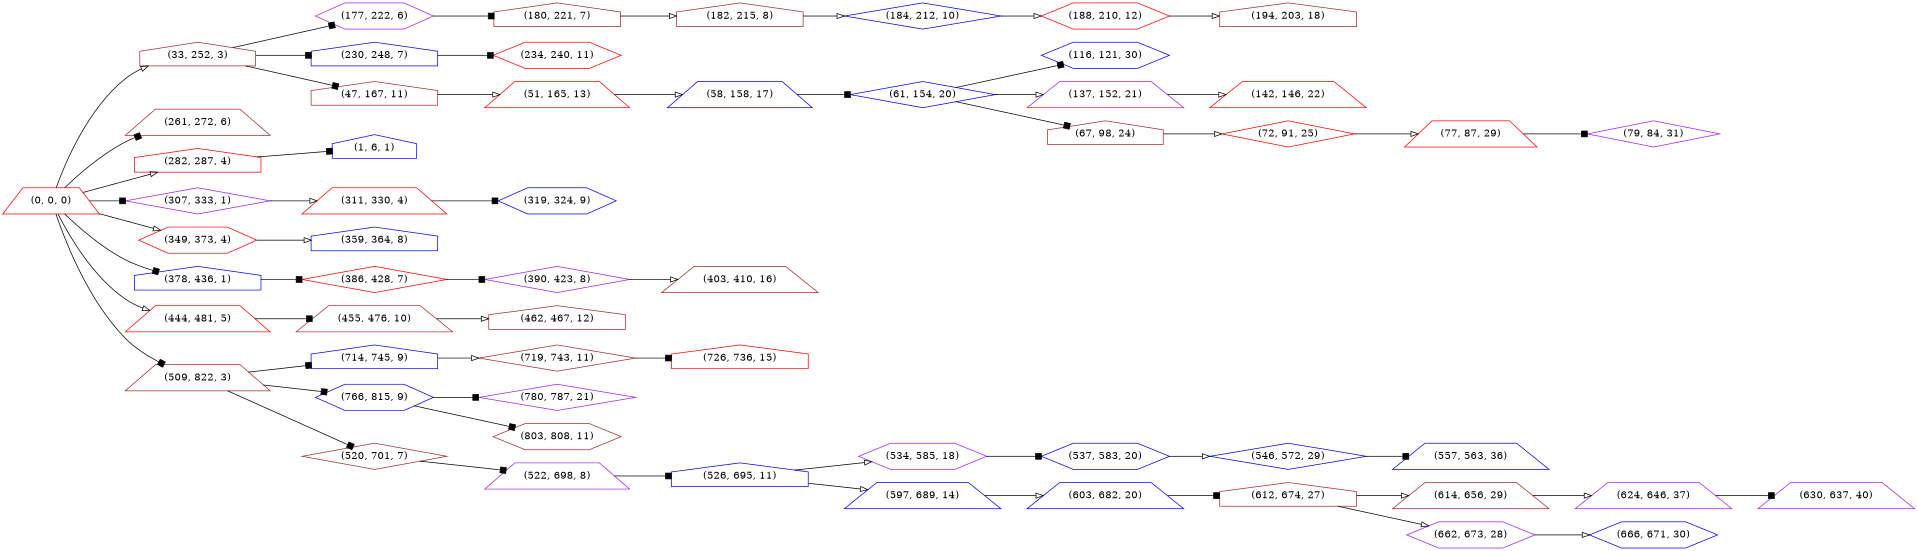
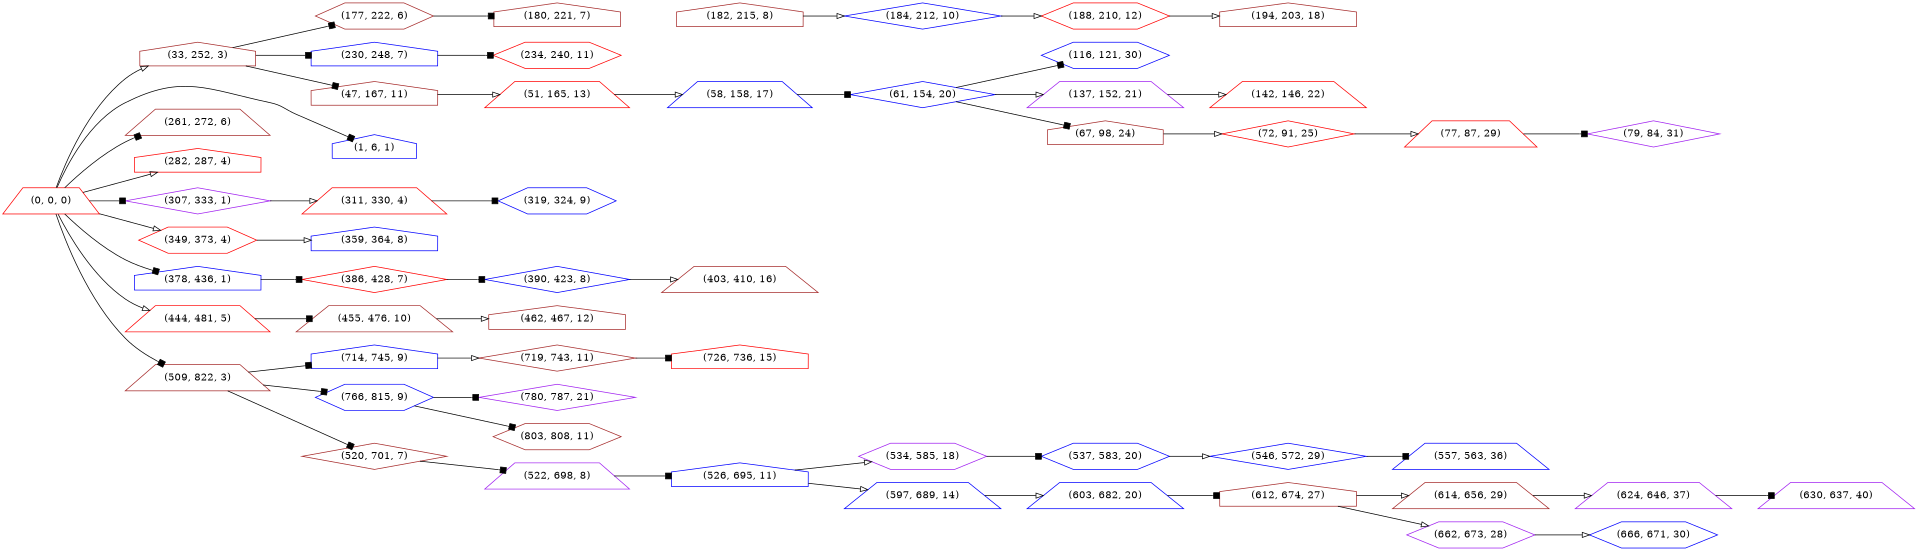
  digraph {
    fontname="DejaVu Serif"
    rankdir=LR
    node [color=blue fontname="DejaVu Serif" shape=trapezium]
    edge [arrowhead=box fontname="DejaVu Serif"]
    "(0, 0, 0)" [color=red]
    "(1, 6, 1)" [shape=house]
    "(33, 252, 3)" [color=brown shape=house]
    "(261, 272, 6)" [color=brown]
    "(282, 287, 4)" [color=red shape=house]
    "(307, 333, 1)" [color=purple shape=diamond]
    "(349, 373, 4)" [color=red shape=hexagon]
    "(378, 436, 1)" [shape=house]
    "(444, 481, 5)" [color=red]
    "(509, 822, 3)" [color=brown]
    "(47, 167, 11)" [color=brown shape=house]
-   "(177, 222, 6)" [color=purple shape=hexagon]
+   "(177, 222, 6)" [color=brown shape=hexagon]
    "(230, 248, 7)" [shape=house]
    "(311, 330, 4)" [color=red]
    "(359, 364, 8)" [shape=house]
    "(386, 428, 7)" [color=red shape=diamond]
    "(455, 476, 10)" [color=brown]
    "(520, 701, 7)" [color=brown shape=diamond]
    "(714, 745, 9)" [shape=house]
    "(766, 815, 9)" [shape=hexagon]
    "(51, 165, 13)" [color=red]
    "(180, 221, 7)" [color=brown shape=house]
    "(234, 240, 11)" [color=red shape=hexagon]
    "(58, 158, 17)"
    "(61, 154, 20)" [shape=diamond]
    "(67, 98, 24)" [color=brown shape=house]
    "(116, 121, 30)" [shape=hexagon]
    "(137, 152, 21)" [color=purple]
    "(72, 91, 25)" [color=red shape=diamond]
    n30 [color=red label="(142, 146, 22)"]
    "(77, 87, 29)" [color=red]
    "(79, 84, 31)" [color=purple shape=diamond]
    "(182, 215, 8)" [color=brown shape=house]
    "(184, 212, 10)" [shape=diamond]
    "(188, 210, 12)" [color=red shape=hexagon]
    "(194, 203, 18)" [color=brown shape=house]
    "(319, 324, 9)" [shape=hexagon]
-   "(390, 423, 8)" [color=purple shape=diamond]
+   "(390, 423, 8)" [shape=diamond]
    "(403, 410, 16)" [color=brown]
    "(462, 467, 12)" [color=brown shape=house]
    "(522, 698, 8)" [color=purple]
    "(719, 743, 11)" [color=brown shape=diamond]
    "(780, 787, 21)" [color=purple shape=diamond]
    "(803, 808, 11)" [color=brown shape=hexagon]
    "(526, 695, 11)" [shape=house]
    "(534, 585, 18)" [color=purple shape=hexagon]
    "(597, 689, 14)"
    "(537, 583, 20)" [shape=hexagon]
    "(603, 682, 20)"
    "(546, 572, 29)" [shape=diamond]
    "(557, 563, 36)"
    "(612, 674, 27)" [color=brown shape=house]
    "(614, 656, 29)" [color=brown]
    "(662, 673, 28)" [color=purple shape=hexagon]
    "(624, 646, 37)" [color=purple]
    "(666, 671, 30)" [shape=hexagon]
    "(630, 637, 40)" [color=purple]
    "(726, 736, 15)" [color=red shape=house]
-   "(282, 287, 4)" -> "(1, 6, 1)"
+   "(0, 0, 0)" -> "(1, 6, 1)"
    "(0, 0, 0)" -> "(33, 252, 3)" [arrowhead=onormal]
    "(0, 0, 0)" -> "(261, 272, 6)"
    "(0, 0, 0)" -> "(282, 287, 4)" [arrowhead=onormal]
    "(0, 0, 0)" -> "(307, 333, 1)"
    "(0, 0, 0)" -> "(349, 373, 4)" [arrowhead=onormal]
    "(0, 0, 0)" -> "(378, 436, 1)"
    "(0, 0, 0)" -> "(444, 481, 5)" [arrowhead=onormal]
    "(0, 0, 0)" -> "(509, 822, 3)"
    "(33, 252, 3)" -> "(47, 167, 11)"
    "(33, 252, 3)" -> "(177, 222, 6)"
    "(33, 252, 3)" -> "(230, 248, 7)"
    "(307, 333, 1)" -> "(311, 330, 4)" [arrowhead=onormal]
    "(349, 373, 4)" -> "(359, 364, 8)" [arrowhead=onormal]
    "(378, 436, 1)" -> "(386, 428, 7)"
    "(444, 481, 5)" -> "(455, 476, 10)"
    "(509, 822, 3)" -> "(520, 701, 7)"
    "(509, 822, 3)" -> "(714, 745, 9)"
    "(509, 822, 3)" -> "(766, 815, 9)"
    "(47, 167, 11)" -> "(51, 165, 13)" [arrowhead=onormal]
    "(177, 222, 6)" -> "(180, 221, 7)"
    "(230, 248, 7)" -> "(234, 240, 11)"
    "(311, 330, 4)" -> "(319, 324, 9)"
    "(386, 428, 7)" -> "(390, 423, 8)"
    "(455, 476, 10)" -> "(462, 467, 12)" [arrowhead=onormal]
    "(520, 701, 7)" -> "(522, 698, 8)"
    "(714, 745, 9)" -> "(719, 743, 11)" [arrowhead=onormal]
    "(766, 815, 9)" -> "(780, 787, 21)"
    "(766, 815, 9)" -> "(803, 808, 11)"
    "(51, 165, 13)" -> "(58, 158, 17)" [arrowhead=onormal]
-   "(180, 221, 7)" -> "(182, 215, 8)" [arrowhead=onormal]
    "(58, 158, 17)" -> "(61, 154, 20)"
    "(61, 154, 20)" -> "(67, 98, 24)"
    "(61, 154, 20)" -> "(116, 121, 30)"
    "(61, 154, 20)" -> "(137, 152, 21)" [arrowhead=onormal]
    "(67, 98, 24)" -> "(72, 91, 25)" [arrowhead=onormal]
    "(137, 152, 21)" -> n30 [arrowhead=onormal]
    "(72, 91, 25)" -> "(77, 87, 29)" [arrowhead=onormal]
    "(77, 87, 29)" -> "(79, 84, 31)"
    "(182, 215, 8)" -> "(184, 212, 10)" [arrowhead=onormal]
    "(184, 212, 10)" -> "(188, 210, 12)" [arrowhead=onormal]
    "(188, 210, 12)" -> "(194, 203, 18)" [arrowhead=onormal]
    "(390, 423, 8)" -> "(403, 410, 16)" [arrowhead=onormal]
    "(522, 698, 8)" -> "(526, 695, 11)"
    "(719, 743, 11)" -> "(726, 736, 15)"
    "(526, 695, 11)" -> "(534, 585, 18)" [arrowhead=onormal]
    "(526, 695, 11)" -> "(597, 689, 14)" [arrowhead=onormal]
    "(534, 585, 18)" -> "(537, 583, 20)"
    "(597, 689, 14)" -> "(603, 682, 20)" [arrowhead=onormal]
    "(537, 583, 20)" -> "(546, 572, 29)" [arrowhead=onormal]
    "(603, 682, 20)" -> "(612, 674, 27)"
    "(546, 572, 29)" -> "(557, 563, 36)"
    "(612, 674, 27)" -> "(614, 656, 29)" [arrowhead=onormal]
    "(612, 674, 27)" -> "(662, 673, 28)" [arrowhead=onormal]
    "(614, 656, 29)" -> "(624, 646, 37)" [arrowhead=onormal]
    "(662, 673, 28)" -> "(666, 671, 30)" [arrowhead=onormal]
    "(624, 646, 37)" -> "(630, 637, 40)"
  }
